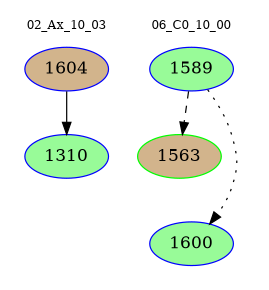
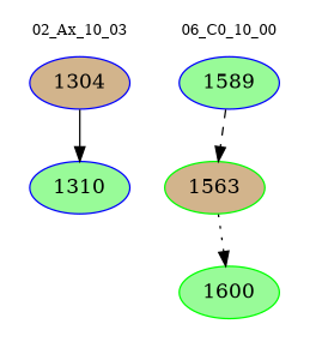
  digraph {
    node [color=blue fillcolor=palegreen style=filled]
    edge [color=black]
-   n1 [fillcolor=tan label=1604]
+   n1 [fillcolor=tan label=1304]
    n2 [label=1310]
    n3 [label=1589]
    n4 [color=green fillcolor=tan label=1563]
-   n5 [label=1600]
+   n5 [color=green label=1600]
    subgraph cluster_1 {
      color=white
      fontsize=10
      label="02_Ax_10_03"
      n1
      n2
    }
    subgraph cluster_2 {
      color=white
      fontsize=10
      label="06_C0_10_00"
      n3
      n4
      n5
    }
    n1 -> n2 [style=solid]
    n3 -> n4 [style=dashed]
-   n3 -> n5 [style=dotted]
+   n4 -> n5 [style=dotted]
  }
